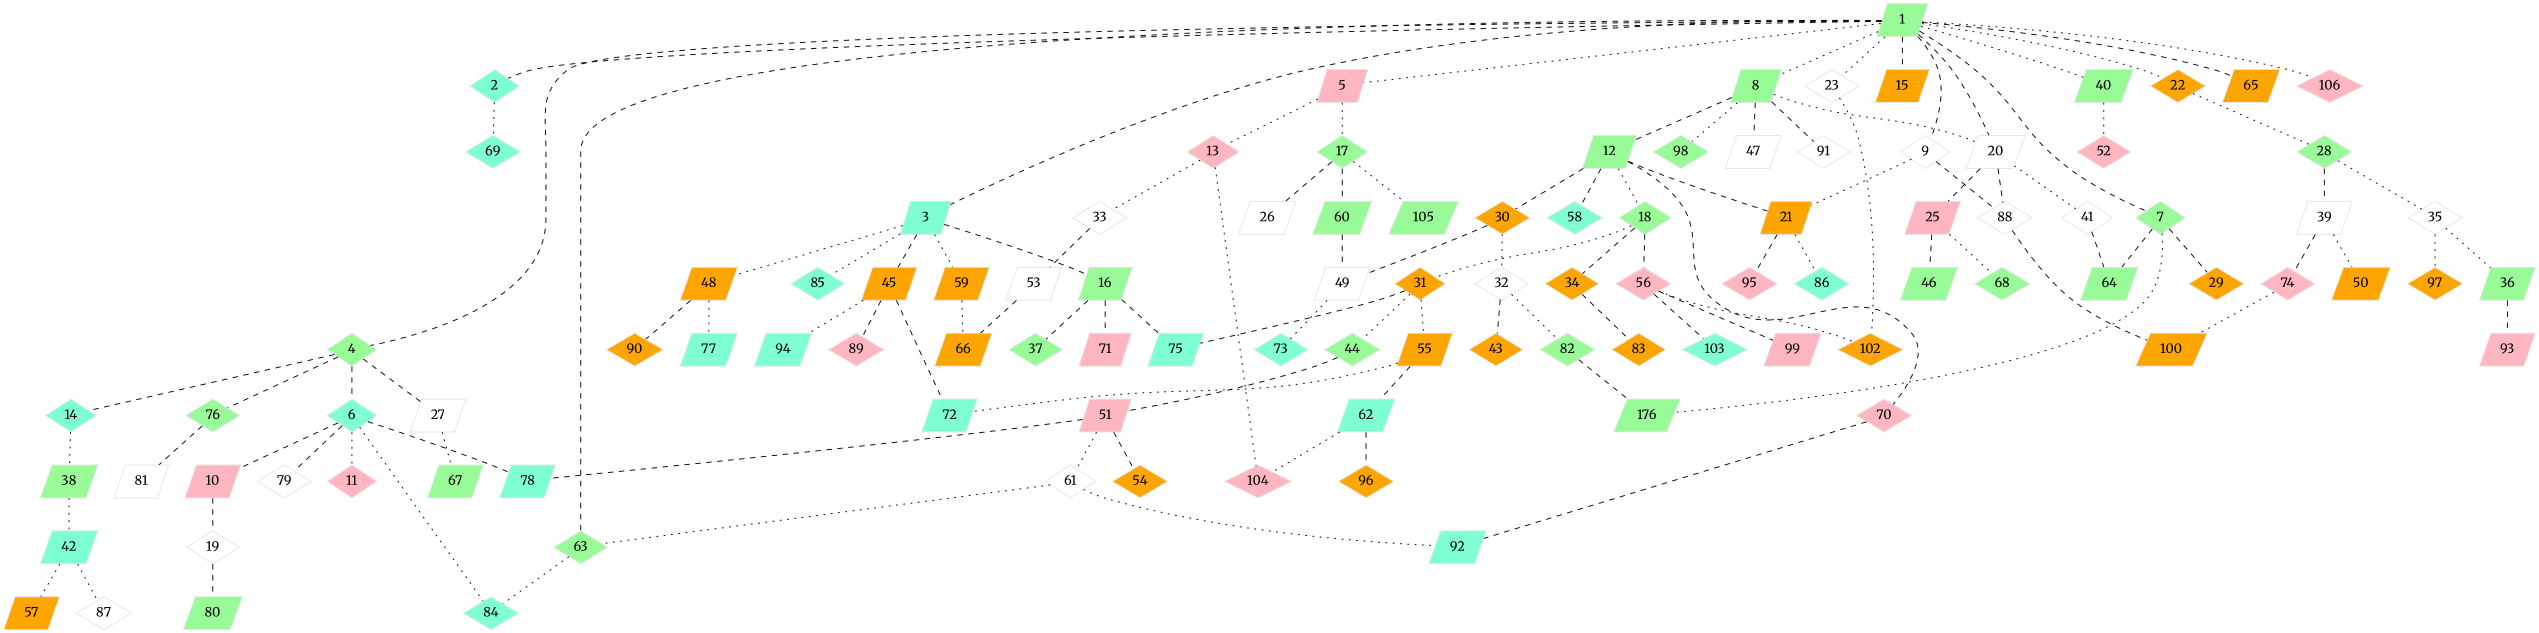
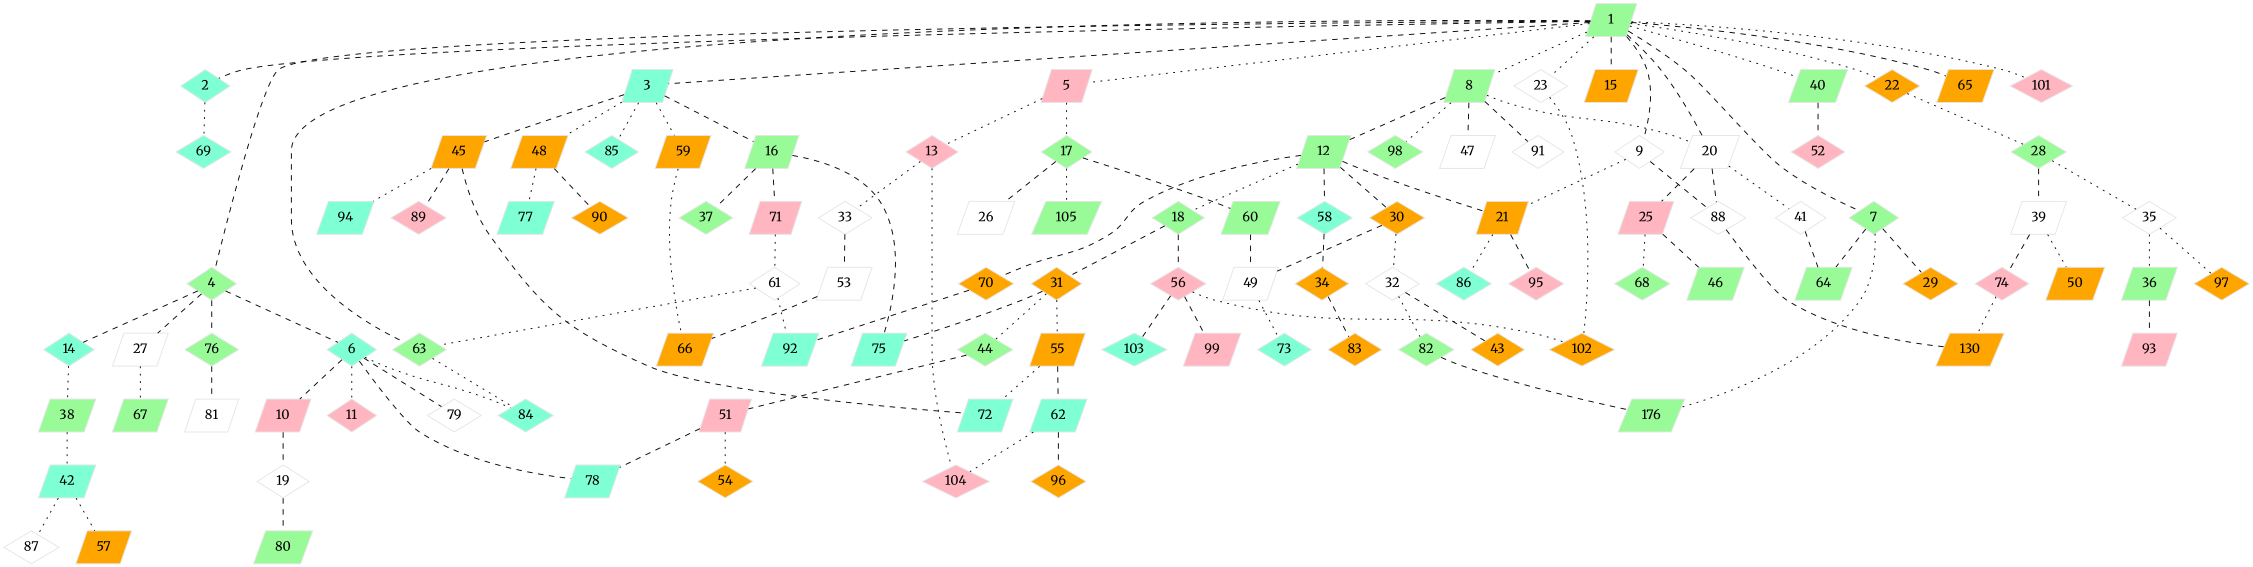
  graph {
    fontname=Merriweather
    node [color=gray90 fillcolor=palegreen fontname=Merriweather shape=diamond style=filled]
    edge [fontname=Merriweather style=dashed]
    1 [shape=parallelogram]
    2 [fillcolor=aquamarine]
    3 [fillcolor=aquamarine shape=parallelogram]
    4
    5 [fillcolor=lightpink shape=parallelogram]
    7
    8 [shape=parallelogram]
    9 [fillcolor=white]
    15 [fillcolor=orange shape=parallelogram]
    20 [fillcolor=white shape=parallelogram]
    22 [fillcolor=orange]
    23 [fillcolor=white]
    40 [shape=parallelogram]
    63
    65 [fillcolor=orange shape=parallelogram]
-   101 [fillcolor=lightpink label=106]
+   101 [fillcolor=lightpink]
    69 [fillcolor=aquamarine]
    16 [shape=parallelogram]
    45 [fillcolor=orange shape=parallelogram]
    48 [fillcolor=orange shape=parallelogram]
    59 [fillcolor=orange shape=parallelogram]
    85 [fillcolor=aquamarine]
    6 [fillcolor=aquamarine]
    14 [fillcolor=aquamarine]
    27 [fillcolor=white shape=parallelogram]
    76
    13 [fillcolor=lightpink]
    17
    29 [fillcolor=orange]
    n30 [label=176 shape=parallelogram]
    64 [shape=parallelogram]
    12 [shape=parallelogram]
    47 [fillcolor=white shape=parallelogram]
    91 [fillcolor=white]
    98
    21 [fillcolor=orange shape=parallelogram]
    88 [fillcolor=white]
    25 [fillcolor=lightpink shape=parallelogram]
    41 [fillcolor=white]
    28
    102 [fillcolor=orange]
    52 [fillcolor=lightpink]
    84 [fillcolor=aquamarine]
    37
    71 [fillcolor=lightpink shape=parallelogram]
    75 [fillcolor=aquamarine shape=parallelogram]
    72 [fillcolor=aquamarine shape=parallelogram]
    89 [fillcolor=lightpink]
    94 [fillcolor=aquamarine shape=parallelogram]
    77 [fillcolor=aquamarine shape=parallelogram]
    90 [fillcolor=orange]
    66 [fillcolor=orange shape=parallelogram]
    10 [fillcolor=lightpink shape=parallelogram]
    11 [fillcolor=lightpink]
    78 [fillcolor=aquamarine shape=parallelogram]
    79 [fillcolor=white]
    38 [shape=parallelogram]
    67 [shape=parallelogram]
    81 [fillcolor=white shape=parallelogram]
    33 [fillcolor=white]
    104 [fillcolor=lightpink]
    26 [fillcolor=white shape=parallelogram]
    60 [shape=parallelogram]
    105 [shape=parallelogram]
    19 [fillcolor=white]
    74 [fillcolor=lightpink]
-   100 [fillcolor=orange shape=parallelogram]
+   100 [fillcolor=orange shape=parallelogram label=130]
    18
    30 [fillcolor=orange]
    58 [fillcolor=aquamarine]
-   70 [fillcolor=lightpink]
+   70 [fillcolor=orange]
    86 [fillcolor=aquamarine]
    95 [fillcolor=lightpink]
    80 [shape=parallelogram]
    31 [fillcolor=orange]
    34 [fillcolor=orange]
    56 [fillcolor=lightpink]
    32 [fillcolor=white]
    49 [fillcolor=white shape=parallelogram]
    92 [fillcolor=aquamarine shape=parallelogram]
    53 [fillcolor=white shape=parallelogram]
    42 [fillcolor=aquamarine shape=parallelogram]
    44
    55 [fillcolor=orange shape=parallelogram]
    83 [fillcolor=orange]
    103 [fillcolor=aquamarine]
    99 [fillcolor=lightpink shape=parallelogram]
    46 [shape=parallelogram]
    68
    35 [fillcolor=white]
    39 [fillcolor=white shape=parallelogram]
    36 [shape=parallelogram]
    97 [fillcolor=orange]
    50 [fillcolor=orange shape=parallelogram]
    43 [fillcolor=orange]
    82
    73 [fillcolor=aquamarine]
    51 [fillcolor=lightpink shape=parallelogram]
    62 [fillcolor=aquamarine shape=parallelogram]
    93 [fillcolor=lightpink shape=parallelogram]
    57 [fillcolor=orange shape=parallelogram]
    87 [fillcolor=white]
    54 [fillcolor=orange]
    61 [fillcolor=white]
    96 [fillcolor=orange]
    1 -- 2
    1 -- 3
    1 -- 4
    1 -- 5 [style=dotted]
    1 -- 7
    1 -- 8 [style=dotted]
    1 -- 9
    1 -- 15
    1 -- 20
    1 -- 22 [style=dotted]
    1 -- 23 [style=dotted]
    1 -- 40 [style=dotted]
    1 -- 63
    1 -- 65
    1 -- 101 [style=dotted]
    2 -- 69 [style=dotted]
    3 -- 16
    3 -- 45
    3 -- 48 [style=dotted]
    3 -- 59 [style=dotted]
    3 -- 85 [style=dotted]
    4 -- 6
    4 -- 14
    4 -- 27
    4 -- 76
    5 -- 13 [style=dotted]
    5 -- 17 [style=dotted]
    7 -- 29
    7 -- n30 [style=dotted]
    7 -- 64
    8 -- 20 [style=dotted]
    8 -- 12
    8 -- 47
    8 -- 91
    8 -- 98 [style=dotted]
    9 -- 21 [style=dotted]
    9 -- 88
    20 -- 88
    20 -- 25
    20 -- 41 [style=dotted]
    22 -- 28 [style=dotted]
    23 -- 102 [style=dotted]
-   40 -- 52 [style=dotted]
+   40 -- 52
    63 -- 84 [style=dotted]
    16 -- 37
    16 -- 71
    16 -- 75
    45 -- 72
    45 -- 89
    45 -- 94 [style=dotted]
    48 -- 77 [style=dotted]
    48 -- 90
    59 -- 66 [style=dotted]
    6 -- 84 [style=dotted]
    6 -- 10
    6 -- 11 [style=dotted]
    6 -- 78
    6 -- 79
    14 -- 38 [style=dotted]
    27 -- 67 [style=dotted]
    76 -- 81
    13 -- 33 [style=dotted]
    13 -- 104 [style=dotted]
    17 -- 26
    17 -- 60
    17 -- 105 [style=dotted]
    12 -- 21
    12 -- 18 [style=dotted]
    12 -- 30
    12 -- 58
    12 -- 70
    21 -- 86 [style=dotted]
    21 -- 95
    88 -- 100
    25 -- 46
    25 -- 68 [style=dotted]
    41 -- 64
    28 -- 35 [style=dotted]
    28 -- 39
    10 -- 19
    38 -- 42 [style=dotted]
    33 -- 53
    60 -- 49
    19 -- 80
    74 -- 100 [style=dotted]
-   18 -- 31 [style=dotted]
-   18 -- 34
+   18 -- 31
+   58 -- 34
    18 -- 56
    30 -- 32 [style=dotted]
    30 -- 49
    70 -- 92
    31 -- 75
    31 -- 44 [style=dotted]
    31 -- 55 [style=dotted]
    34 -- 83
    56 -- 102 [style=dotted]
    56 -- 103
    56 -- 99
    32 -- 43
    32 -- 82 [style=dotted]
    49 -- 73 [style=dotted]
    53 -- 66
    42 -- 57 [style=dotted]
    42 -- 87 [style=dotted]
    44 -- 51
    55 -- 72 [style=dotted]
    55 -- 62
    35 -- 36 [style=dotted]
    35 -- 97 [style=dotted]
    39 -- 74
    39 -- 50 [style=dotted]
    36 -- 93
    82 -- n30
    51 -- 78
-   51 -- 54
-   51 -- 61 [style=dotted]
+   51 -- 54 [style=dotted]
+   71 -- 61 [style=dotted]
    62 -- 104 [style=dotted]
    62 -- 96
    61 -- 63 [style=dotted]
    61 -- 92 [style=dotted]
  }
